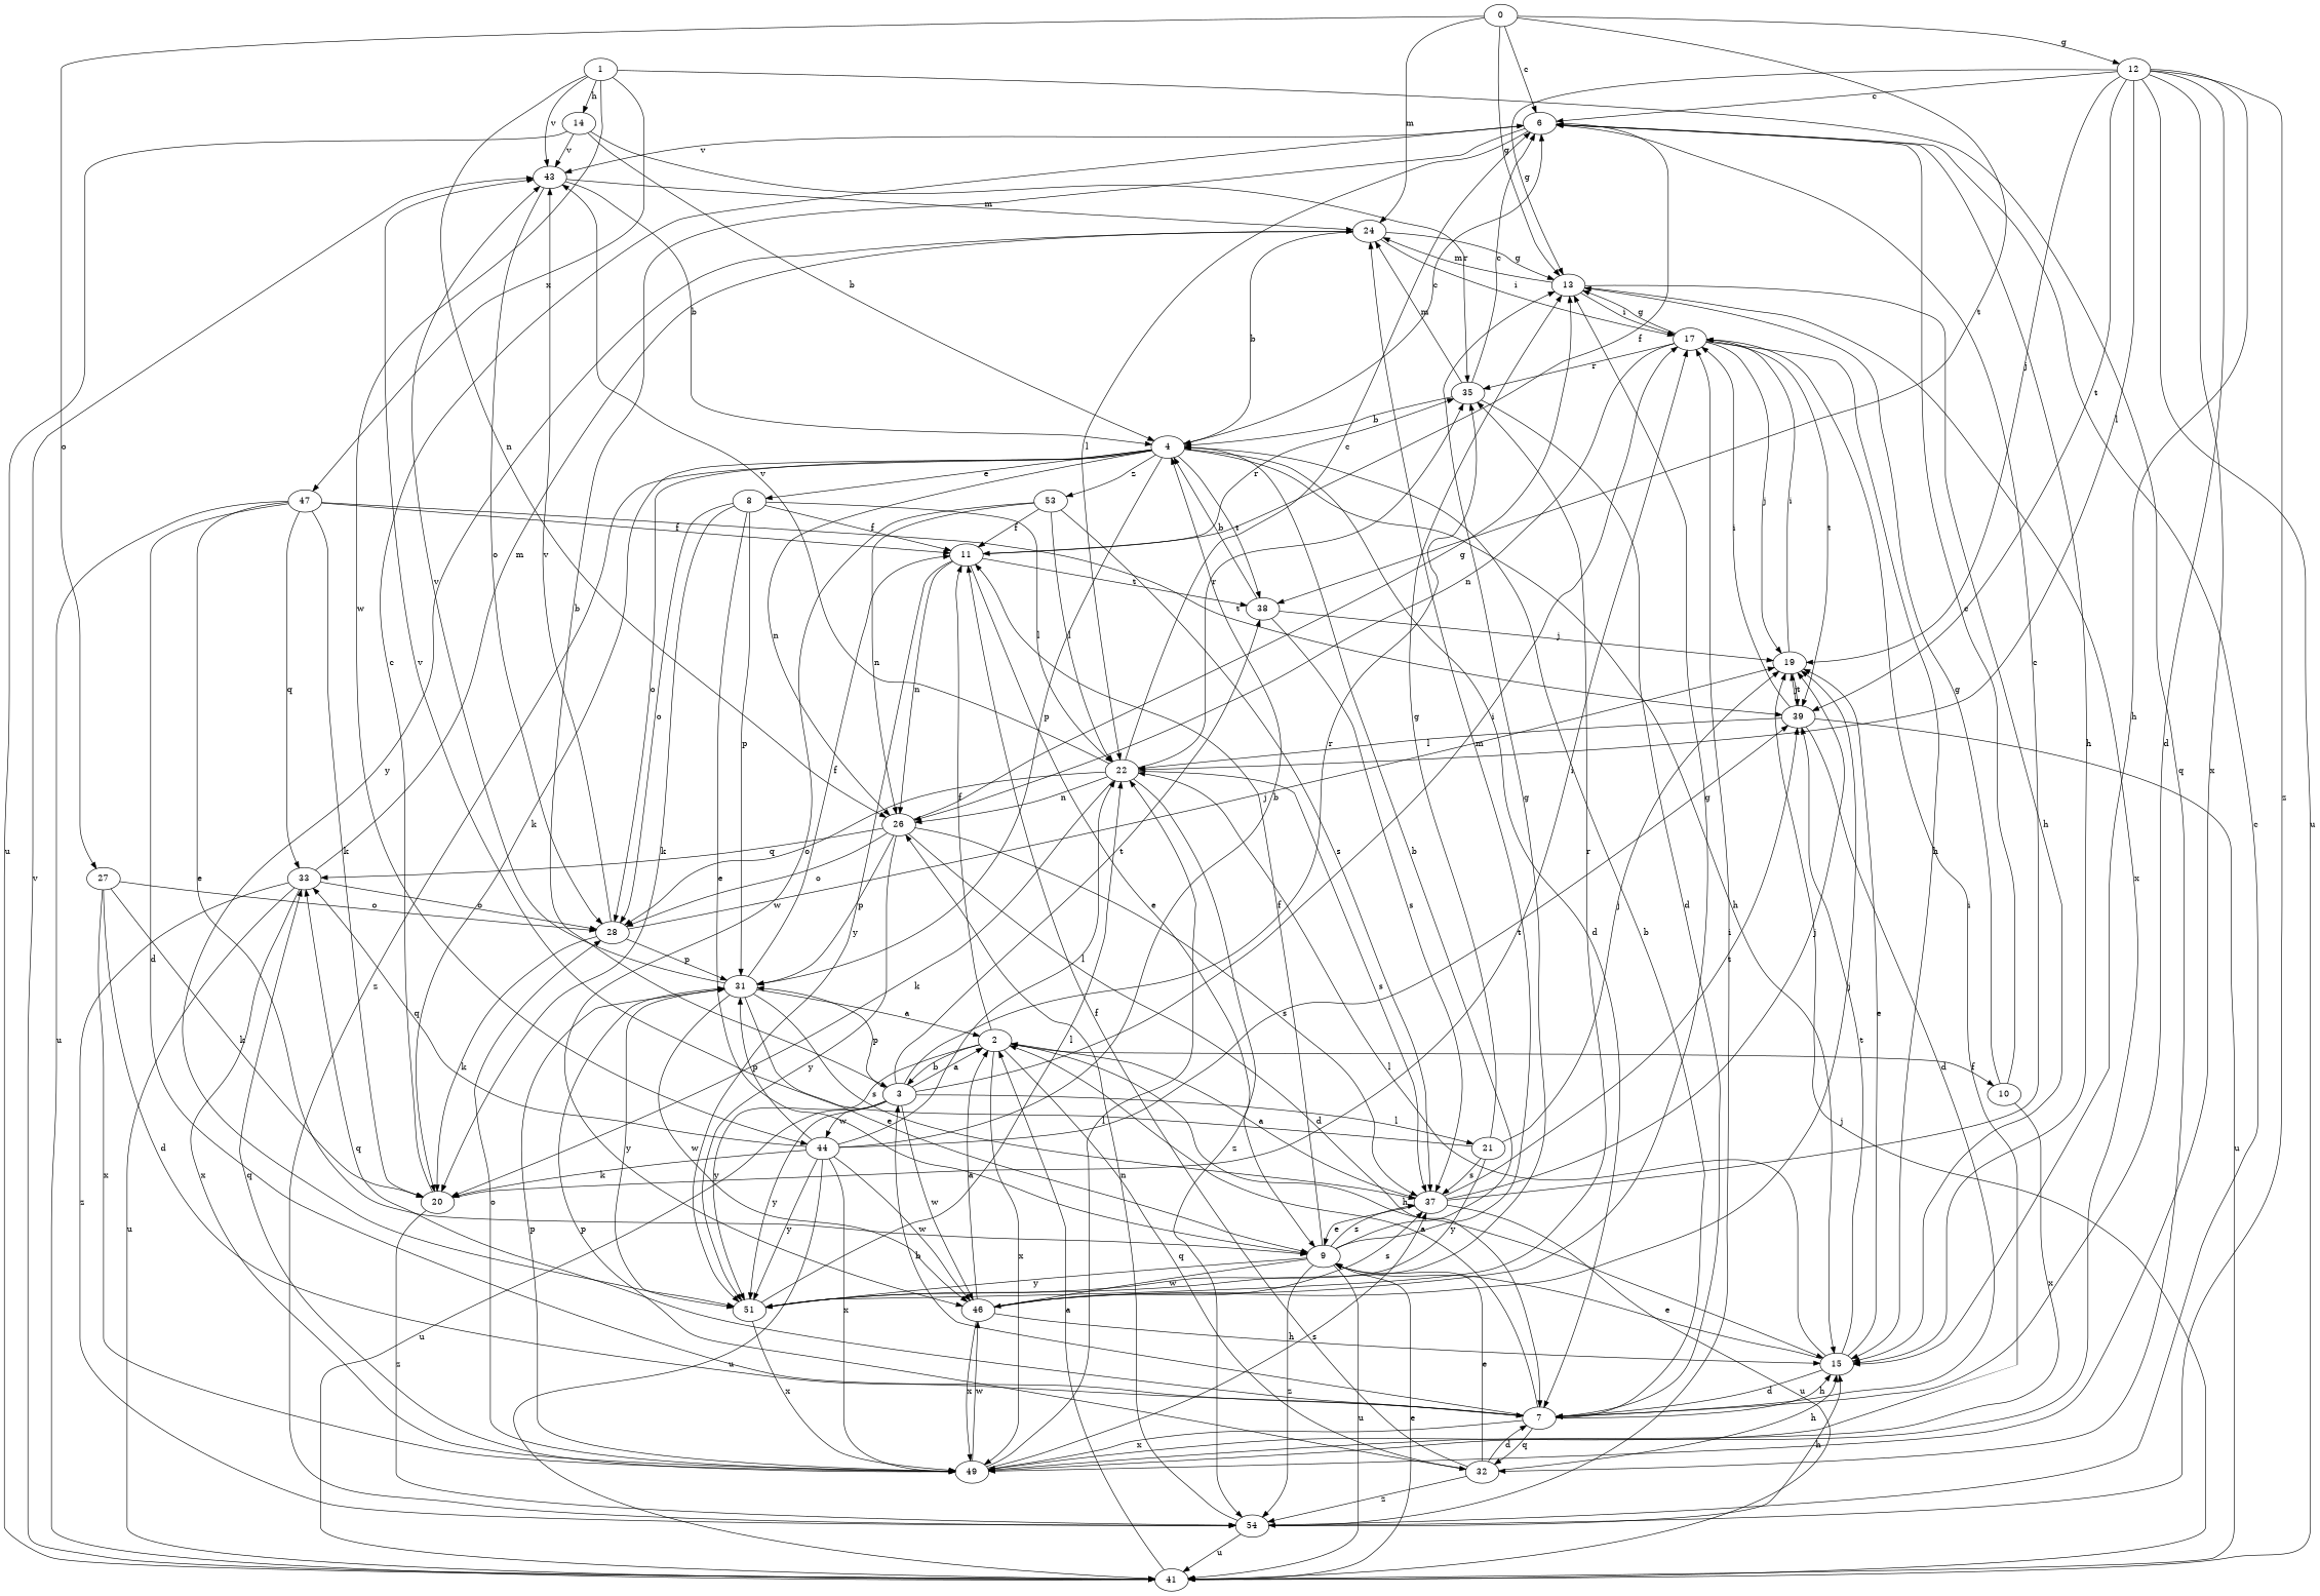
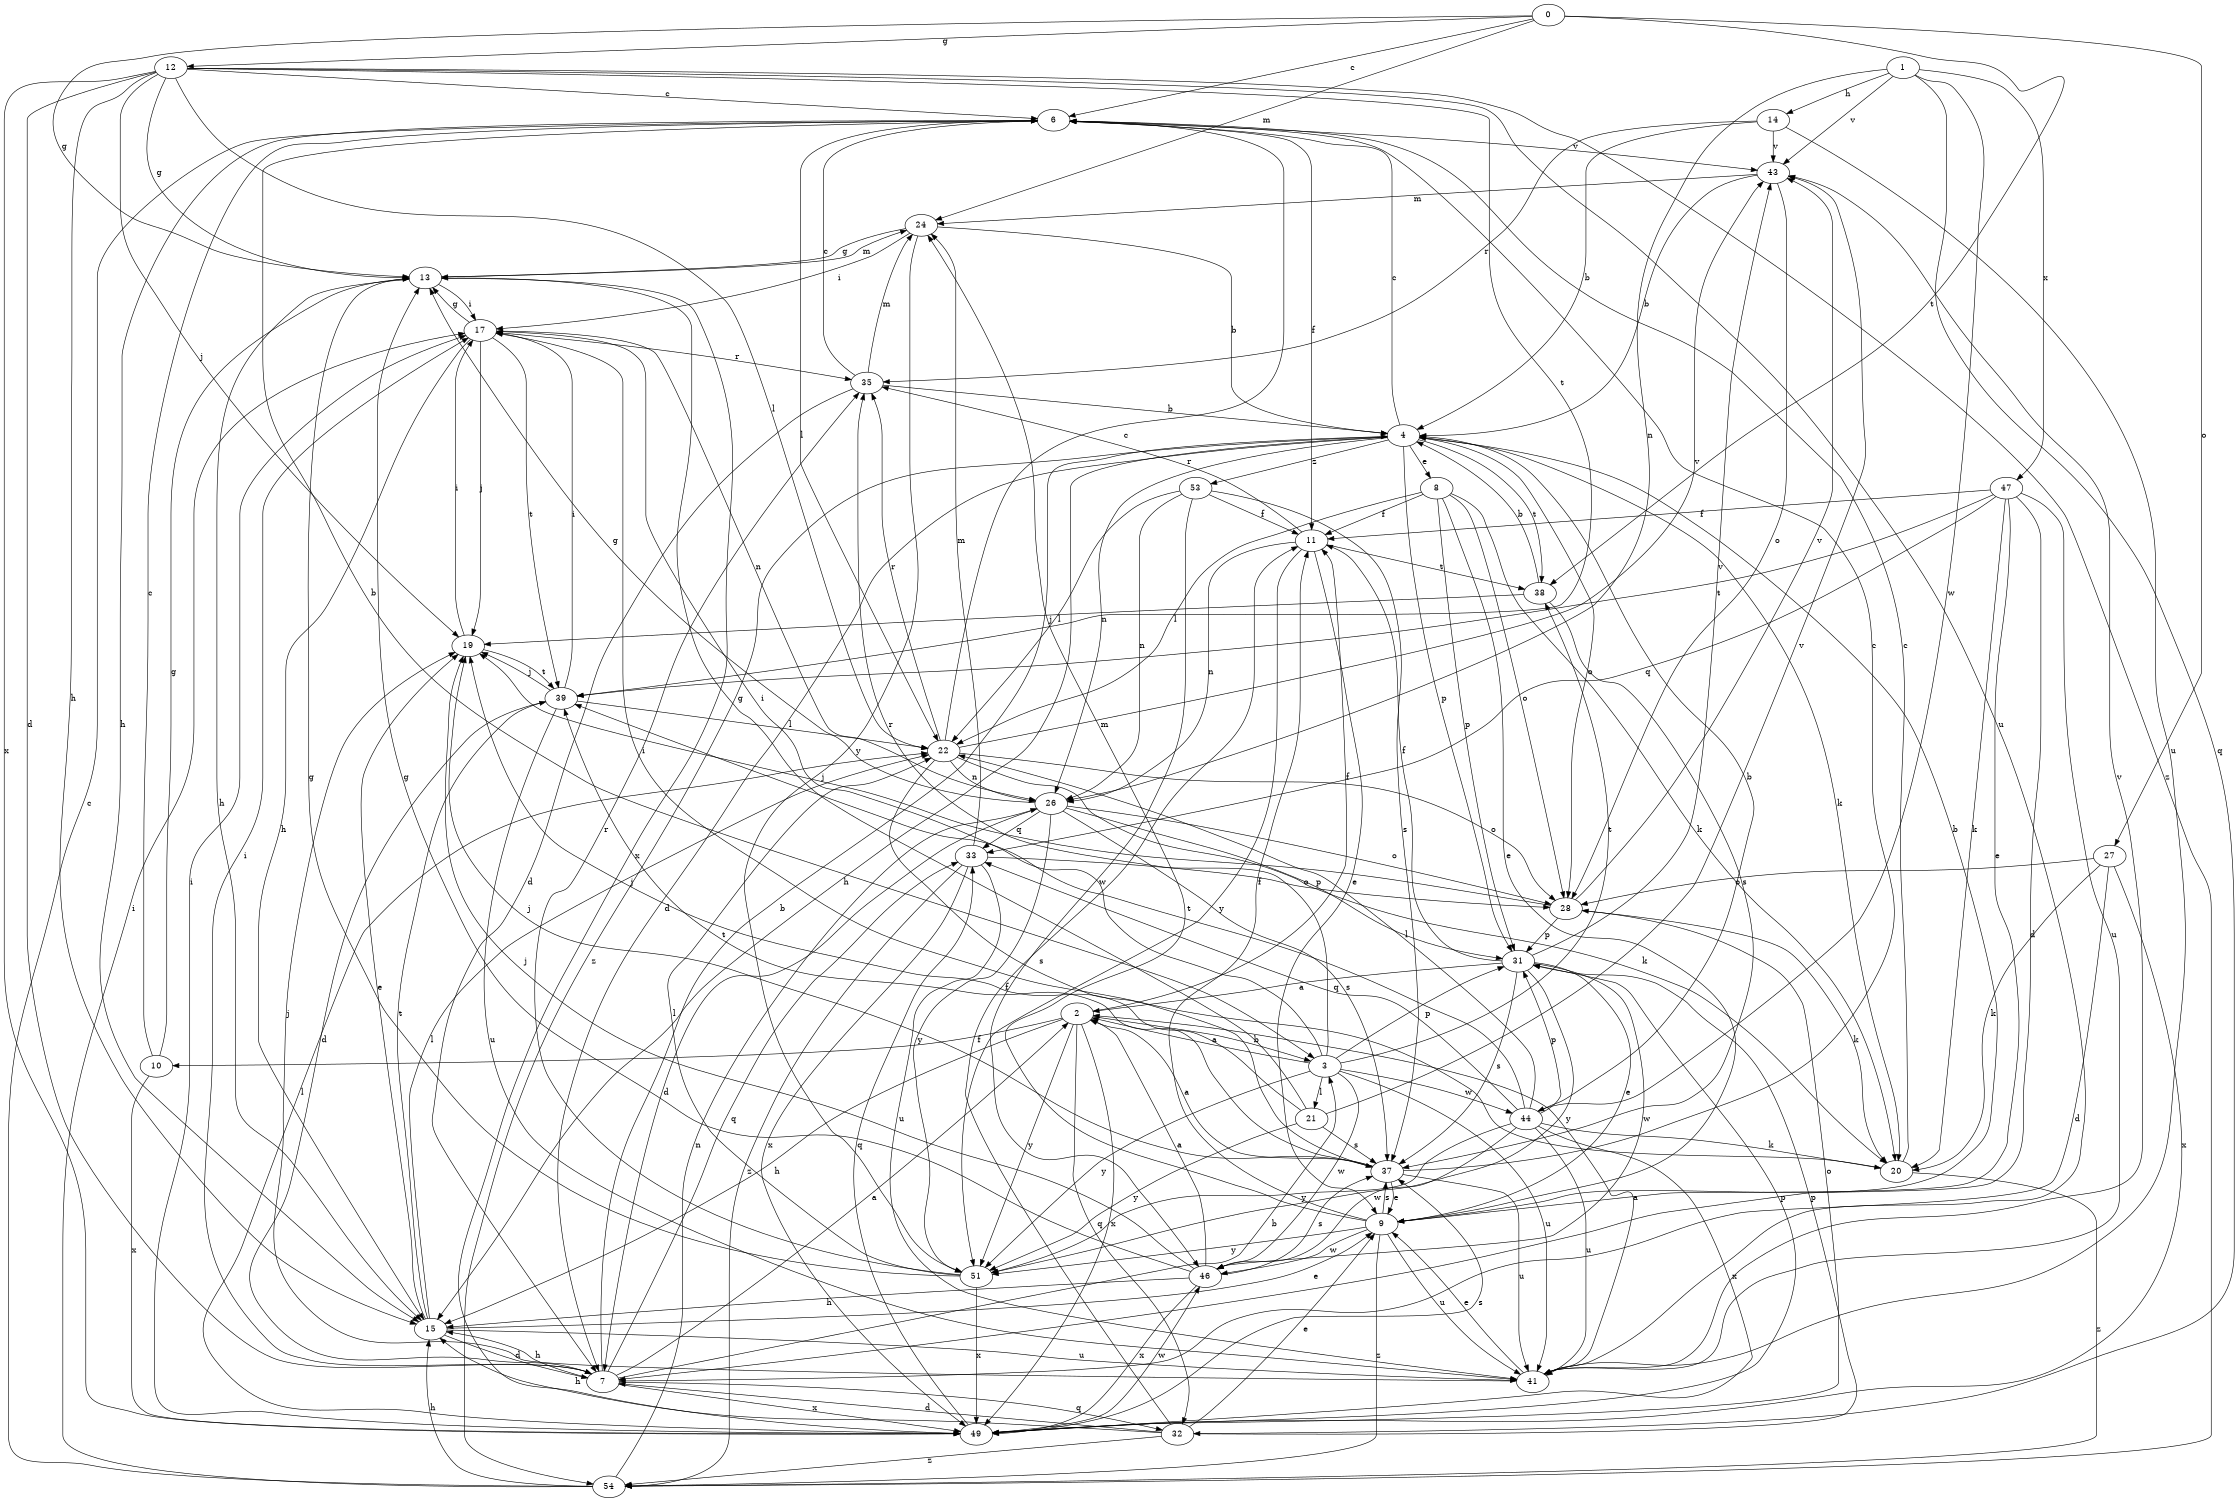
  strict digraph {
    0
    6
    12
    13
    24
    27
    38
    43
    3
    11
    15
    22
    49
    41
    7
    54
    19
    39
    17
    51
    4
    20
    28
    37
    1
    14
    26
    32
    44
    47
    35
    31
    33
    9
    46
    2
    10
    21
    8
    53
    0 -> 6 [label=c]
    0 -> 12 [label=g]
    0 -> 13 [label=g]
    0 -> 24 [label=m]
    0 -> 27 [label=o]
    0 -> 38 [label=t]
    6 -> 43 [label=v]
    6 -> 3 [label=b]
    6 -> 11 [label=f]
    6 -> 15 [label=h]
    6 -> 22 [label=l]
    12 -> 6 [label=c]
    12 -> 13 [label=g]
    12 -> 15 [label=h]
    12 -> 22 [label=l]
    12 -> 49 [label=x]
    12 -> 41 [label=u]
    12 -> 7 [label=d]
    12 -> 54 [label=z]
    12 -> 19 [label=j]
    12 -> 39 [label=t]
    13 -> 24 [label=m]
    13 -> 15 [label=h]
    13 -> 49 [label=x]
    13 -> 17 [label=i]
    24 -> 13 [label=g]
    24 -> 17 [label=i]
    24 -> 51 [label=y]
    24 -> 4 [label=b]
    27 -> 49 [label=x]
    27 -> 7 [label=d]
    27 -> 20 [label=k]
    27 -> 28 [label=o]
    38 -> 19 [label=j]
    38 -> 4 [label=b]
    38 -> 37 [label=s]
    43 -> 24 [label=m]
    43 -> 4 [label=b]
    43 -> 28 [label=o]
    3 -> 38 [label=t]
    3 -> 41 [label=u]
    3 -> 17 [label=i]
    3 -> 51 [label=y]
    3 -> 44 [label=w]
    3 -> 35 [label=r]
    3 -> 31 [label=p]
    3 -> 46 [label=w]
    3 -> 2 [label=a]
    3 -> 21 [label=l]
    11 -> 38 [label=t]
    11 -> 51 [label=y]
    11 -> 26 [label=n]
    11 -> 35 [label=r]
    11 -> 9 [label=e]
    15 -> 22 [label=l]
-   54 -> 41 [label=u]
+   15 -> 41 [label=u]
    15 -> 7 [label=d]
    15 -> 19 [label=e]
    15 -> 39 [label=t]
    15 -> 9 [label=e]
    22 -> 6 [label=c]
    22 -> 43 [label=v]
-   22 -> 54 [label=z]
    22 -> 20 [label=k]
    22 -> 28 [label=o]
    22 -> 37 [label=s]
    22 -> 26 [label=n]
    22 -> 35 [label=r]
    49 -> 22 [label=l]
    49 -> 17 [label=i]
    49 -> 28 [label=o]
    49 -> 37 [label=s]
    49 -> 31 [label=p]
    49 -> 33 [label=q]
    49 -> 46 [label=w]
    41 -> 43 [label=v]
    41 -> 19 [label=j]
    41 -> 9 [label=e]
    41 -> 2 [label=a]
    7 -> 3 [label=b]
    7 -> 15 [label=h]
    7 -> 49 [label=x]
+   7 -> 17 [label=i]
    7 -> 4 [label=b]
    7 -> 32 [label=q]
    7 -> 33 [label=q]
    7 -> 2 [label=a]
    54 -> 6 [label=c]
    54 -> 15 [label=h]
    54 -> 17 [label=i]
    54 -> 26 [label=n]
    19 -> 39 [label=t]
    19 -> 17 [label=i]
    39 -> 22 [label=l]
    39 -> 41 [label=u]
    39 -> 7 [label=d]
    39 -> 19 [label=j]
    39 -> 17 [label=i]
    17 -> 13 [label=g]
    17 -> 15 [label=h]
    17 -> 19 [label=j]
    17 -> 39 [label=t]
    17 -> 26 [label=n]
    17 -> 35 [label=r]
    51 -> 13 [label=g]
    51 -> 22 [label=l]
    51 -> 49 [label=x]
    51 -> 35 [label=r]
    4 -> 6 [label=c]
    4 -> 38 [label=t]
    4 -> 15 [label=h]
    4 -> 7 [label=d]
    4 -> 54 [label=z]
    4 -> 20 [label=k]
    4 -> 28 [label=o]
    4 -> 26 [label=n]
    4 -> 31 [label=p]
    4 -> 8 [label=e]
    4 -> 53 [label=z]
    20 -> 6 [label=c]
    20 -> 54 [label=z]
    20 -> 17 [label=i]
    28 -> 43 [label=v]
    28 -> 19 [label=j]
    28 -> 20 [label=k]
    28 -> 31 [label=p]
    37 -> 6 [label=c]
    37 -> 41 [label=u]
    37 -> 19 [label=j]
    37 -> 39 [label=t]
    37 -> 9 [label=e]
    37 -> 2 [label=a]
    1 -> 43 [label=v]
    1 -> 14 [label=h]
    1 -> 26 [label=n]
    1 -> 32 [label=q]
    1 -> 44 [label=w]
    1 -> 47 [label=x]
    14 -> 43 [label=v]
    14 -> 41 [label=u]
    14 -> 4 [label=b]
    14 -> 35 [label=r]
    26 -> 13 [label=g]
    26 -> 7 [label=d]
    26 -> 51 [label=y]
    26 -> 28 [label=o]
    26 -> 37 [label=s]
    26 -> 31 [label=p]
    26 -> 33 [label=q]
    32 -> 11 [label=f]
    32 -> 15 [label=h]
    32 -> 7 [label=d]
    32 -> 54 [label=z]
    32 -> 31 [label=p]
    32 -> 9 [label=e]
    44 -> 22 [label=l]
    44 -> 49 [label=x]
    44 -> 41 [label=u]
    44 -> 39 [label=t]
    44 -> 51 [label=y]
    44 -> 4 [label=b]
    44 -> 20 [label=k]
    44 -> 31 [label=p]
    44 -> 33 [label=q]
    44 -> 46 [label=w]
    47 -> 11 [label=f]
    47 -> 41 [label=u]
    47 -> 7 [label=d]
    47 -> 39 [label=t]
    47 -> 20 [label=k]
    47 -> 33 [label=q]
    47 -> 9 [label=e]
    35 -> 6 [label=c]
    35 -> 24 [label=m]
    35 -> 7 [label=d]
    35 -> 4 [label=b]
    31 -> 43 [label=v]
    31 -> 11 [label=f]
    31 -> 51 [label=y]
    31 -> 37 [label=s]
    31 -> 9 [label=e]
    31 -> 46 [label=w]
    31 -> 2 [label=a]
    33 -> 24 [label=m]
    33 -> 49 [label=x]
    33 -> 41 [label=u]
    33 -> 54 [label=z]
    33 -> 28 [label=o]
    9 -> 24 [label=m]
    9 -> 11 [label=f]
    9 -> 41 [label=u]
    9 -> 54 [label=z]
    9 -> 51 [label=y]
    9 -> 4 [label=b]
    9 -> 37 [label=s]
    9 -> 46 [label=w]
    46 -> 13 [label=g]
    46 -> 15 [label=h]
    46 -> 49 [label=x]
    46 -> 19 [label=j]
    46 -> 37 [label=s]
    46 -> 2 [label=a]
    2 -> 3 [label=b]
    2 -> 11 [label=f]
    2 -> 15 [label=h]
    2 -> 49 [label=x]
    2 -> 51 [label=y]
    2 -> 32 [label=q]
    2 -> 10 [label=f]
    10 -> 6 [label=c]
    10 -> 13 [label=g]
    10 -> 49 [label=x]
    21 -> 13 [label=g]
    21 -> 43 [label=v]
    21 -> 19 [label=j]
    21 -> 51 [label=y]
    21 -> 37 [label=s]
    8 -> 11 [label=f]
    8 -> 22 [label=l]
    8 -> 20 [label=k]
    8 -> 28 [label=o]
    8 -> 31 [label=p]
    8 -> 9 [label=e]
    53 -> 11 [label=f]
    53 -> 22 [label=l]
    53 -> 37 [label=s]
    53 -> 26 [label=n]
    53 -> 46 [label=w]
  }
